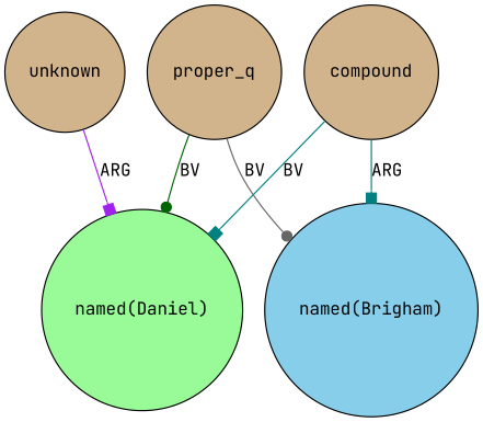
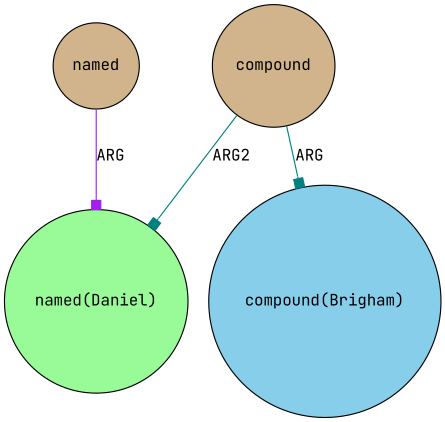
  digraph {
    fontname="JetBrains Mono"
    node [fillcolor=tan fontname="JetBrains Mono" shape=circle style=filled]
    edge [arrowhead=box color=teal fontname="JetBrains Mono"]
    "named(Daniel)" [fillcolor=palegreen]
-   unknown
-   "named(Brigham)" [fillcolor=skyblue]
+   unknown [label=named]
+   "named(Brigham)" [fillcolor=skyblue label="compound(Brigham)"]
    compound
-   proper_q
    unknown -> "named(Daniel)" [color=purple label=ARG]
-   compound -> "named(Daniel)" [label=BV]
+   compound -> "named(Daniel)" [label=ARG2]
    compound -> "named(Brigham)" [label=ARG]
-   proper_q -> "named(Daniel)" [arrowhead=dot color=darkgreen label=BV]
-   proper_q -> "named(Brigham)" [arrowhead=dot color=gray40 label=BV]
  }
